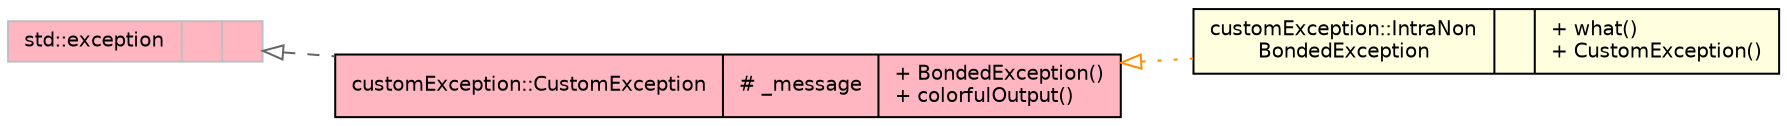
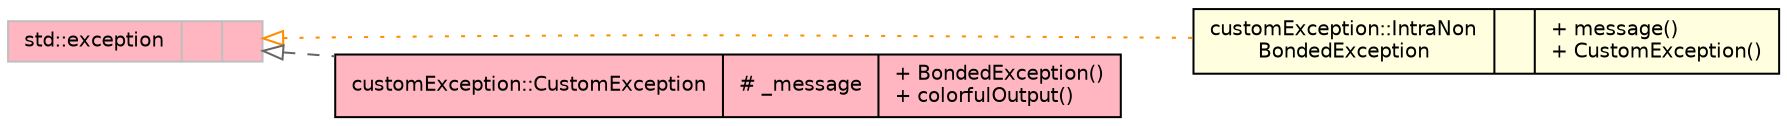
  digraph {
    rankdir=LR
    node [color=black fillcolor=lightpink fontname=Helvetica fontsize=10 shape=record style=filled]
    edge [arrowtail=onormal dir=back fontname=Helvetica fontsize=10 labelfontname=Helvetica labelfontsize=10]
-   n1 [fillcolor=lightyellow fontcolor=black height=0.2 label="{customException::IntraNon\lBondedException\n||+ what()\l+ CustomException()\l}" width=0.4]
+   n1 [fillcolor=lightyellow fontcolor=black height=0.2 label="{customException::IntraNon\lBondedException\n||+ message()\l+ CustomException()\l}" width=0.4]
    n2 [height=0.2 label="{customException::CustomException\n|# _message\l|+ BondedException()\l+ colorfulOutput()\l}" width=0.4]
    n3 [color=grey75 height=0.2 label="{std::exception\n||}" width=0.4]
-   n2 -> n1 [color=darkorange style=dotted]
+   n3 -> n1 [color=darkorange style=dotted]
    n3 -> n2 [color=gray40 style=dashed]
  }
